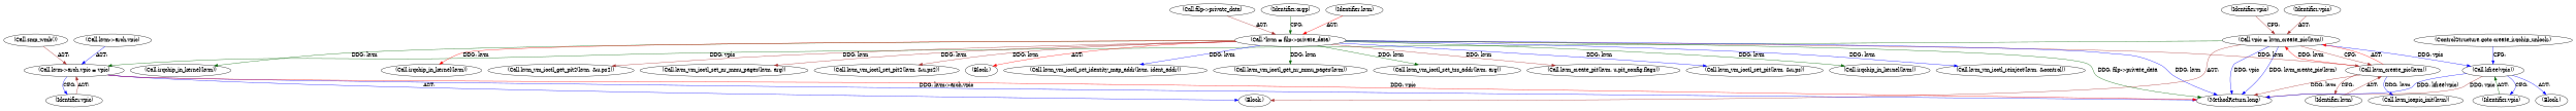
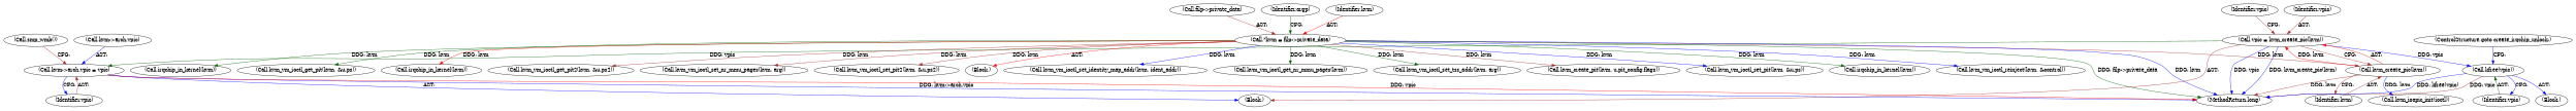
  digraph {
    edge [color=brown]
    n1 [label="(Call,vpic = kvm_create_pic(kvm))"]
    n2 [label="(Call,kvm_create_pic(kvm))"]
    n3 [label="(Call,kfree(vpic))"]
    n4 [label="(Call,kvm->arch.vpic = vpic)"]
    n5 [label="(Block,)"]
    n6 [label="(MethodReturn,long)"]
-   n7 [label="(Call,kvm_ioapic_init(kvm))"]
+   n7 [label="(Call,kvm_ioapic_init(ioctl))"]
    n8 [label="(Identifier,kvm)"]
    n9 [label="(Identifier,vpic)"]
    n10 [label="(Block,)"]
    n11 [label="(Identifier,vpic)"]
    n12 [label="(Call,*kvm = filp->private_data)"]
    n13 [label="(Call,irqchip_in_kernel(kvm))"]
+   n14 [label="(Call,kvm_vm_ioctl_get_pit(kvm, &u.ps))"]
    n15 [label="(Call,irqchip_in_kernel(kvm))"]
    n16 [label="(Call,kvm_vm_ioctl_get_pit2(kvm, &u.ps2))"]
    n17 [label="(Block,)"]
    n18 [label="(Call,kvm_vm_ioctl_set_nr_mmu_pages(kvm, arg))"]
    n19 [label="(Call,kvm_vm_ioctl_set_pit2(kvm, &u.ps2))"]
    n20 [label="(Call,kvm_vm_ioctl_set_identity_map_addr(kvm, ident_addr))"]
    n21 [label="(Call,kvm_vm_ioctl_reinject(kvm, &control))"]
    n22 [label="(Call,kvm_vm_ioctl_get_nr_mmu_pages(kvm))"]
    n23 [label="(Call,kvm_vm_ioctl_set_tss_addr(kvm, arg))"]
    n24 [label="(Call,kvm_create_pit(kvm, u.pit_config.flags))"]
    n25 [label="(Call,kvm_vm_ioctl_set_pit(kvm, &u.ps))"]
    n26 [label="(Call,irqchip_in_kernel(kvm))"]
    n27 [label="(Call,filp->private_data)"]
    n28 [label="(Identifier,argp)"]
    n29 [label="(Call,smp_wmb())"]
    n30 [label="(Identifier,vpic)"]
    n31 [label="(ControlStructure,goto create_irqchip_unlock;)"]
    n32 [label="(Identifier,kvm)"]
    n33 [label="(Call,kvm->arch.vpic)"]
    n34 [label="(Identifier,vpic)"]
    n1 -> n2 [label="CFG: "]
    n1 -> n3 [color=blue label="DDG: vpic"]
    n1 -> n4 [color=darkgreen label="DDG: vpic"]
    n1 -> n5 [label="AST: "]
    n1 -> n6 [color=blue label="DDG: kvm_create_pic(kvm)"]
    n1 -> n6 [color=blue label="DDG: vpic"]
    n2 -> n1 [color=red label="AST: "]
    n2 -> n1 [color=red label="DDG: kvm"]
    n2 -> n6 [label="DDG: kvm"]
    n2 -> n7 [color=blue label="DDG: kvm"]
    n2 -> n8 [label="CFG: "]
    n3 -> n6 [label="DDG: vpic"]
    n3 -> n6 [color=blue label="DDG: kfree(vpic)"]
    n3 -> n9 [color=blue label="CFG: "]
    n3 -> n10 [color=blue label="AST: "]
    n4 -> n5 [color=blue label="AST: "]
    n4 -> n6 [color=blue label="DDG: kvm->arch.vpic"]
    n4 -> n6 [color=red label="DDG: vpic"]
    n4 -> n11 [color=blue label="CFG: "]
    n8 -> n2 [label="AST: "]
    n9 -> n3 [color=darkgreen label="AST: "]
    n11 -> n4 [label="AST: "]
    n12 -> n2 [label="DDG: kvm"]
    n12 -> n6 [color=blue label="DDG: kvm"]
    n12 -> n6 [color=darkgreen label="DDG: filp->private_data"]
    n12 -> n13 [color=darkgreen label="DDG: kvm"]
+   n12 -> n14 [color=darkgreen label="DDG: kvm"]
    n12 -> n15 [color=red label="DDG: kvm"]
    n12 -> n16 [label="DDG: kvm"]
    n12 -> n17 [color=red label="AST: "]
    n12 -> n18 [label="DDG: kvm"]
    n12 -> n19 [label="DDG: kvm"]
    n12 -> n20 [color=blue label="DDG: kvm"]
    n12 -> n21 [color=blue label="DDG: kvm"]
    n12 -> n22 [color=darkgreen label="DDG: kvm"]
    n12 -> n23 [color=darkgreen label="DDG: kvm"]
    n12 -> n24 [label="DDG: kvm"]
    n12 -> n25 [color=blue label="DDG: kvm"]
    n12 -> n26 [color=darkgreen label="DDG: kvm"]
    n27 -> n12 [label="AST: "]
    n28 -> n12 [color=darkgreen label="CFG: "]
-   n29 -> n4 [label="AST: "]
+   n29 -> n4 [label="CFG: "]
    n30 -> n1 [label="AST: "]
    n31 -> n3 [color=blue label="CFG: "]
    n32 -> n12 [color=red label="AST: "]
    n33 -> n4 [color=blue label="AST: "]
    n34 -> n1 [label="CFG: "]
  }
